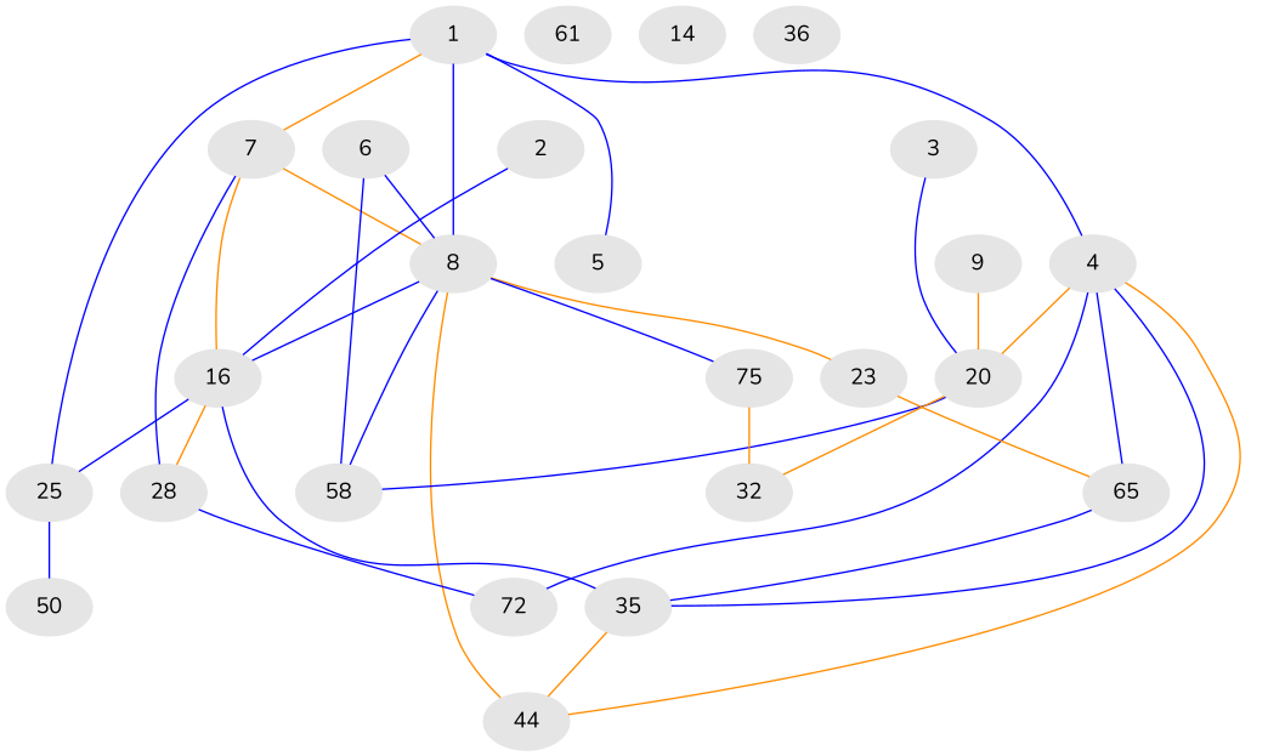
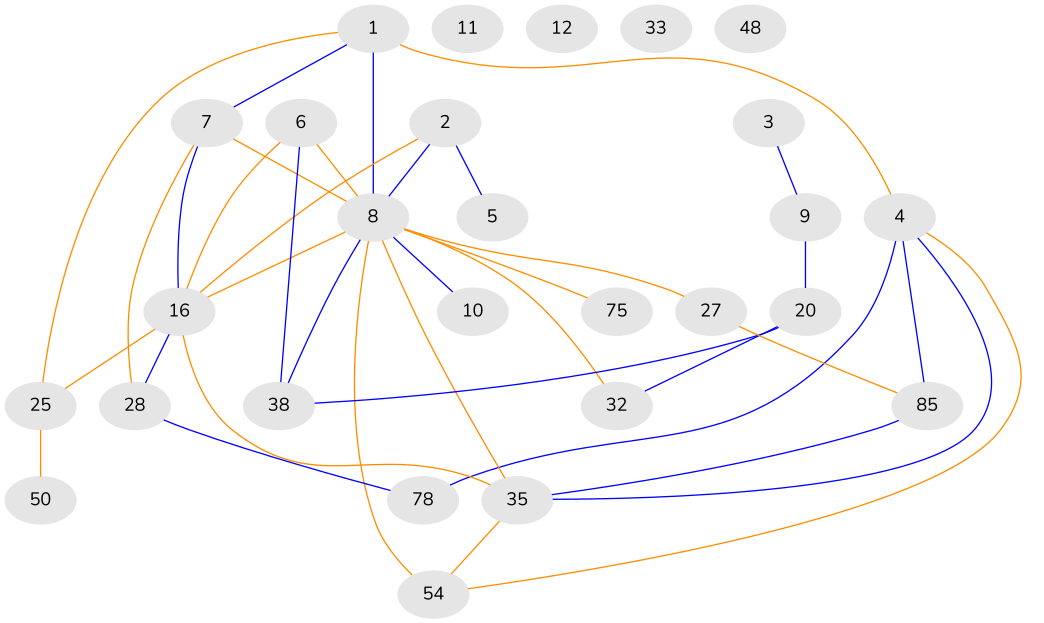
  graph {
    fontname=Nunito
    node [color=gray90 fontname=Nunito style=filled]
    edge [color=darkorange fontname=Nunito]
    1 [super="+34"]
    4 [super="+26+42+30"]
    5 [super="+40+66+19"]
    7 [super="+31+13"]
    8 [super="+14+55+56+52+53+21+15"]
    25 [super="+76"]
    20 [super="+24"]
    35 [super="+63+58+46"]
-   44 [super="+62"]
-   65
-   72
+   44 [super="+62" label=54]
+   65 [label=85]
+   72 [label=78]
    16 [super="+51+49"]
    28 [super="+54+70+36"]
-   38 [label=58]
-   23 [super="+27"]
+   38
+   10
+   23 [super="+27" label=27]
    32
    75
    50 [super="+78"]
    2 [super="+74+39"]
    3 [super="+29"]
    9 [super="+37"]
    6 [super="+57+18"]
-   11 [label=61]
-   12 [super="+22" label=14]
-   33 [label=36]
-   1 -- 4 [color=blue]
-   1 -- 5 [color=blue]
-   1 -- 7
+   11
+   12 [super="+22"]
+   33
+   48
+   1 -- 4
+   2 -- 5 [color=blue]
+   1 -- 7 [color=blue]
    1 -- 8 [color=blue]
-   1 -- 25 [color=blue]
-   4 -- 20
+   1 -- 25
    4 -- 35 [color=blue]
    4 -- 44
    4 -- 65 [color=blue]
    4 -- 72 [color=blue weight=2]
    7 -- 8 [weight=4]
-   7 -- 16
-   7 -- 28 [color=blue]
+   7 -- 16 [color=blue]
+   7 -- 28
+   8 -- 35 [weight=2]
    8 -- 44 [weight=2]
-   8 -- 16 [color=blue]
+   8 -- 16
    8 -- 38 [color=blue]
+   8 -- 10 [color=blue weight=2]
    8 -- 23
-   75 -- 32
-   8 -- 75 [color=blue]
-   25 -- 50 [color=blue]
+   8 -- 32
+   8 -- 75
+   25 -- 50
    20 -- 38 [color=blue]
-   20 -- 32
+   20 -- 32 [color=blue]
    35 -- 44
    65 -- 35 [color=blue]
-   16 -- 25 [color=blue]
-   16 -- 35 [color=blue]
-   16 -- 28
+   16 -- 25
+   16 -- 35
+   16 -- 28 [color=blue]
    28 -- 72 [color=blue]
    23 -- 65
-   2 -- 16 [color=blue]
-   3 -- 20 [color=blue]
-   9 -- 20
-   6 -- 8 [color=blue weight=2]
+   2 -- 8 [color=blue]
+   2 -- 16
+   3 -- 9 [color=blue]
+   9 -- 20 [color=blue]
+   6 -- 8 [weight=2]
+   6 -- 16
    6 -- 38 [color=blue]
  }
